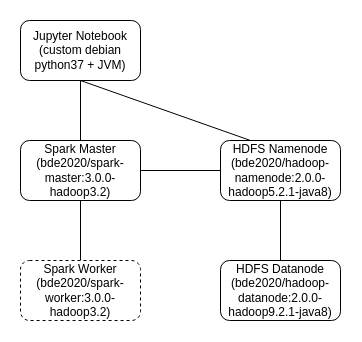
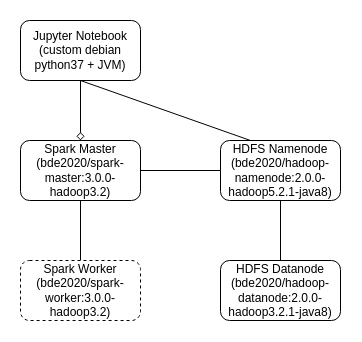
  <mxCell id="0" />
  <mxCell id="1" parent="0" />
- <mxCell id="2" style="rounded=0;orthogonalLoop=1;jettySize=auto;html=1;exitX=0.5;exitY=1;exitDx=0;exitDy=0;endArrow=none;endFill=0;" edge="1" parent="1" source="4" target="7"><mxGeometry relative="1" as="geometry" /></mxCell>
+ <mxCell id="2" style="rounded=0;orthogonalLoop=1;jettySize=auto;html=1;exitX=0.5;exitY=1;exitDx=0;exitDy=0;endArrow=diamond;endFill=0;" edge="1" parent="1" source="4" target="7"><mxGeometry relative="1" as="geometry" /></mxCell>
  <mxCell id="3" style="edgeStyle=none;rounded=0;orthogonalLoop=1;jettySize=auto;html=1;exitX=0.5;exitY=1;exitDx=0;exitDy=0;endArrow=none;endFill=0;" edge="1" parent="1" source="4"><mxGeometry relative="1" as="geometry"><mxPoint x="250" y="140" as="targetPoint" /></mxGeometry></mxCell>
  <mxCell id="4" value="Jupyter Notebook&lt;br&gt;(custom debian&lt;br&gt;python37 + JVM)" style="rounded=1;whiteSpace=wrap;html=1;" vertex="1" parent="1"><mxGeometry x="20" y="20" width="120" height="60" as="geometry" /></mxCell>
  <mxCell id="5" value="" style="edgeStyle=none;rounded=0;orthogonalLoop=1;jettySize=auto;html=1;endArrow=none;endFill=0;" edge="1" parent="1" source="7" target="8"><mxGeometry relative="1" as="geometry" /></mxCell>
  <mxCell id="6" value="" style="edgeStyle=none;rounded=0;orthogonalLoop=1;jettySize=auto;html=1;endArrow=none;endFill=0;" edge="1" parent="1" source="7" target="10"><mxGeometry relative="1" as="geometry" /></mxCell>
  <mxCell id="7" value="Spark Master&lt;br&gt;(bde2020/spark-master:3.0.0-hadoop3.2)" style="rounded=1;whiteSpace=wrap;html=1;" vertex="1" parent="1"><mxGeometry x="20" y="140" width="120" height="60" as="geometry" /></mxCell>
  <mxCell id="8" value="Spark Worker&lt;br&gt;(bde2020/spark-worker:3.0.0-hadoop3.2)" style="rounded=1;whiteSpace=wrap;html=1;dashed=1;" vertex="1" parent="1"><mxGeometry x="20" y="260" width="120" height="60" as="geometry" /></mxCell>
  <mxCell id="9" value="" style="edgeStyle=none;rounded=0;orthogonalLoop=1;jettySize=auto;html=1;endArrow=none;endFill=0;" edge="1" parent="1" source="10" target="11"><mxGeometry relative="1" as="geometry" /></mxCell>
  <mxCell id="10" value="HDFS Namenode&lt;br&gt;(bde2020/hadoop-namenode:2.0.0-hadoop5.2.1-java8)" style="rounded=1;whiteSpace=wrap;html=1;" vertex="1" parent="1"><mxGeometry x="220" y="140" width="120" height="60" as="geometry" /></mxCell>
- <mxCell id="11" value="HDFS Datanode&lt;br&gt;(bde2020/hadoop-datanode:2.0.0-hadoop9.2.1-java8)" style="rounded=1;whiteSpace=wrap;html=1;" vertex="1" parent="1"><mxGeometry x="220" y="260" width="120" height="60" as="geometry" /></mxCell>
+ <mxCell id="11" value="HDFS Datanode&lt;br&gt;(bde2020/hadoop-datanode:2.0.0-hadoop3.2.1-java8)" style="rounded=1;whiteSpace=wrap;html=1;" vertex="1" parent="1"><mxGeometry x="220" y="260" width="120" height="60" as="geometry" /></mxCell>
